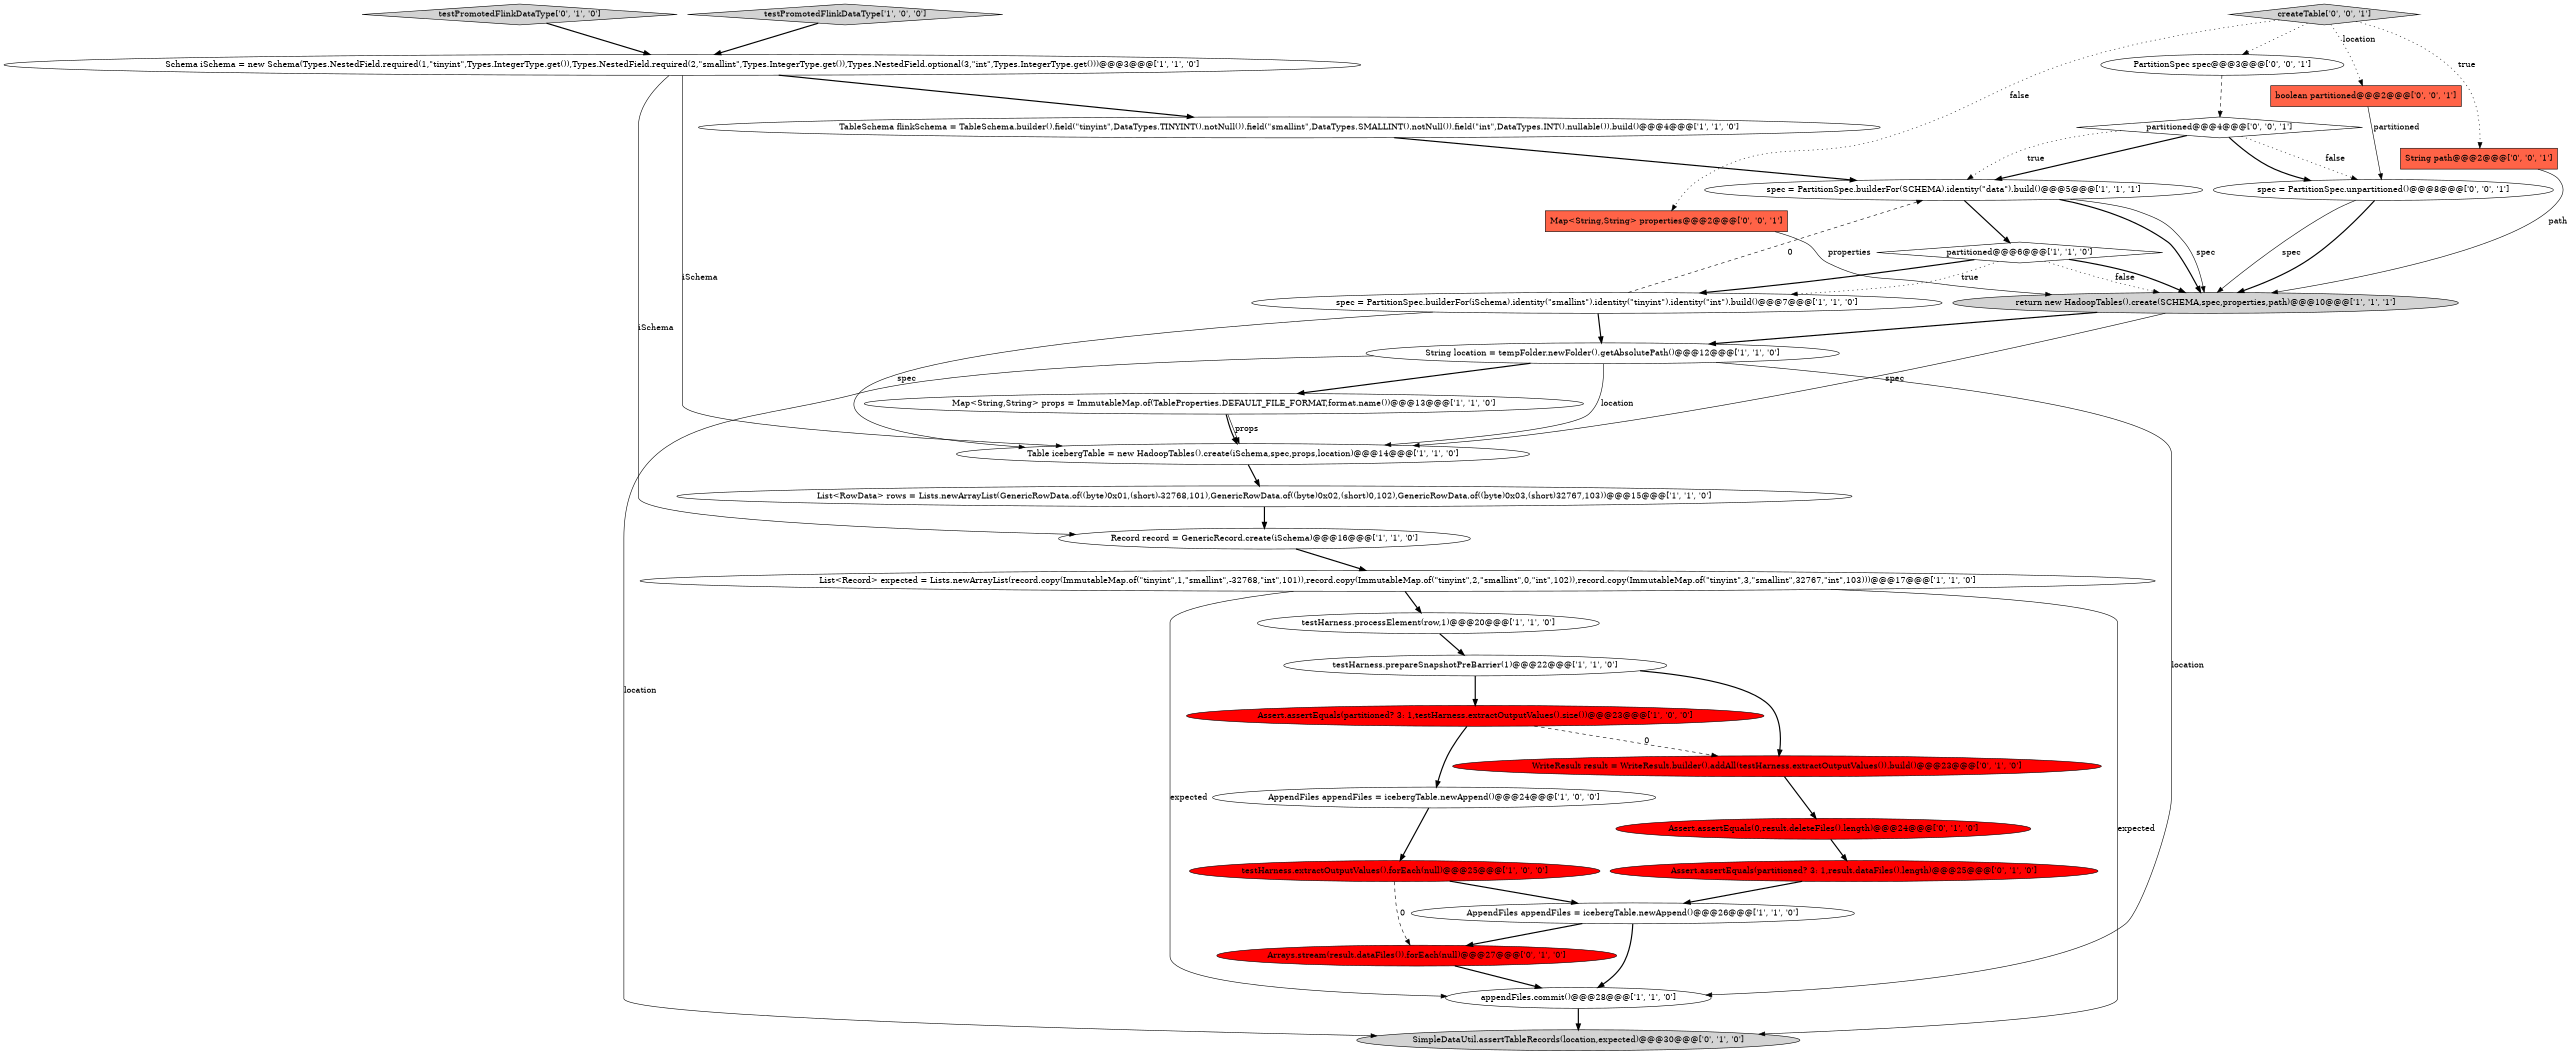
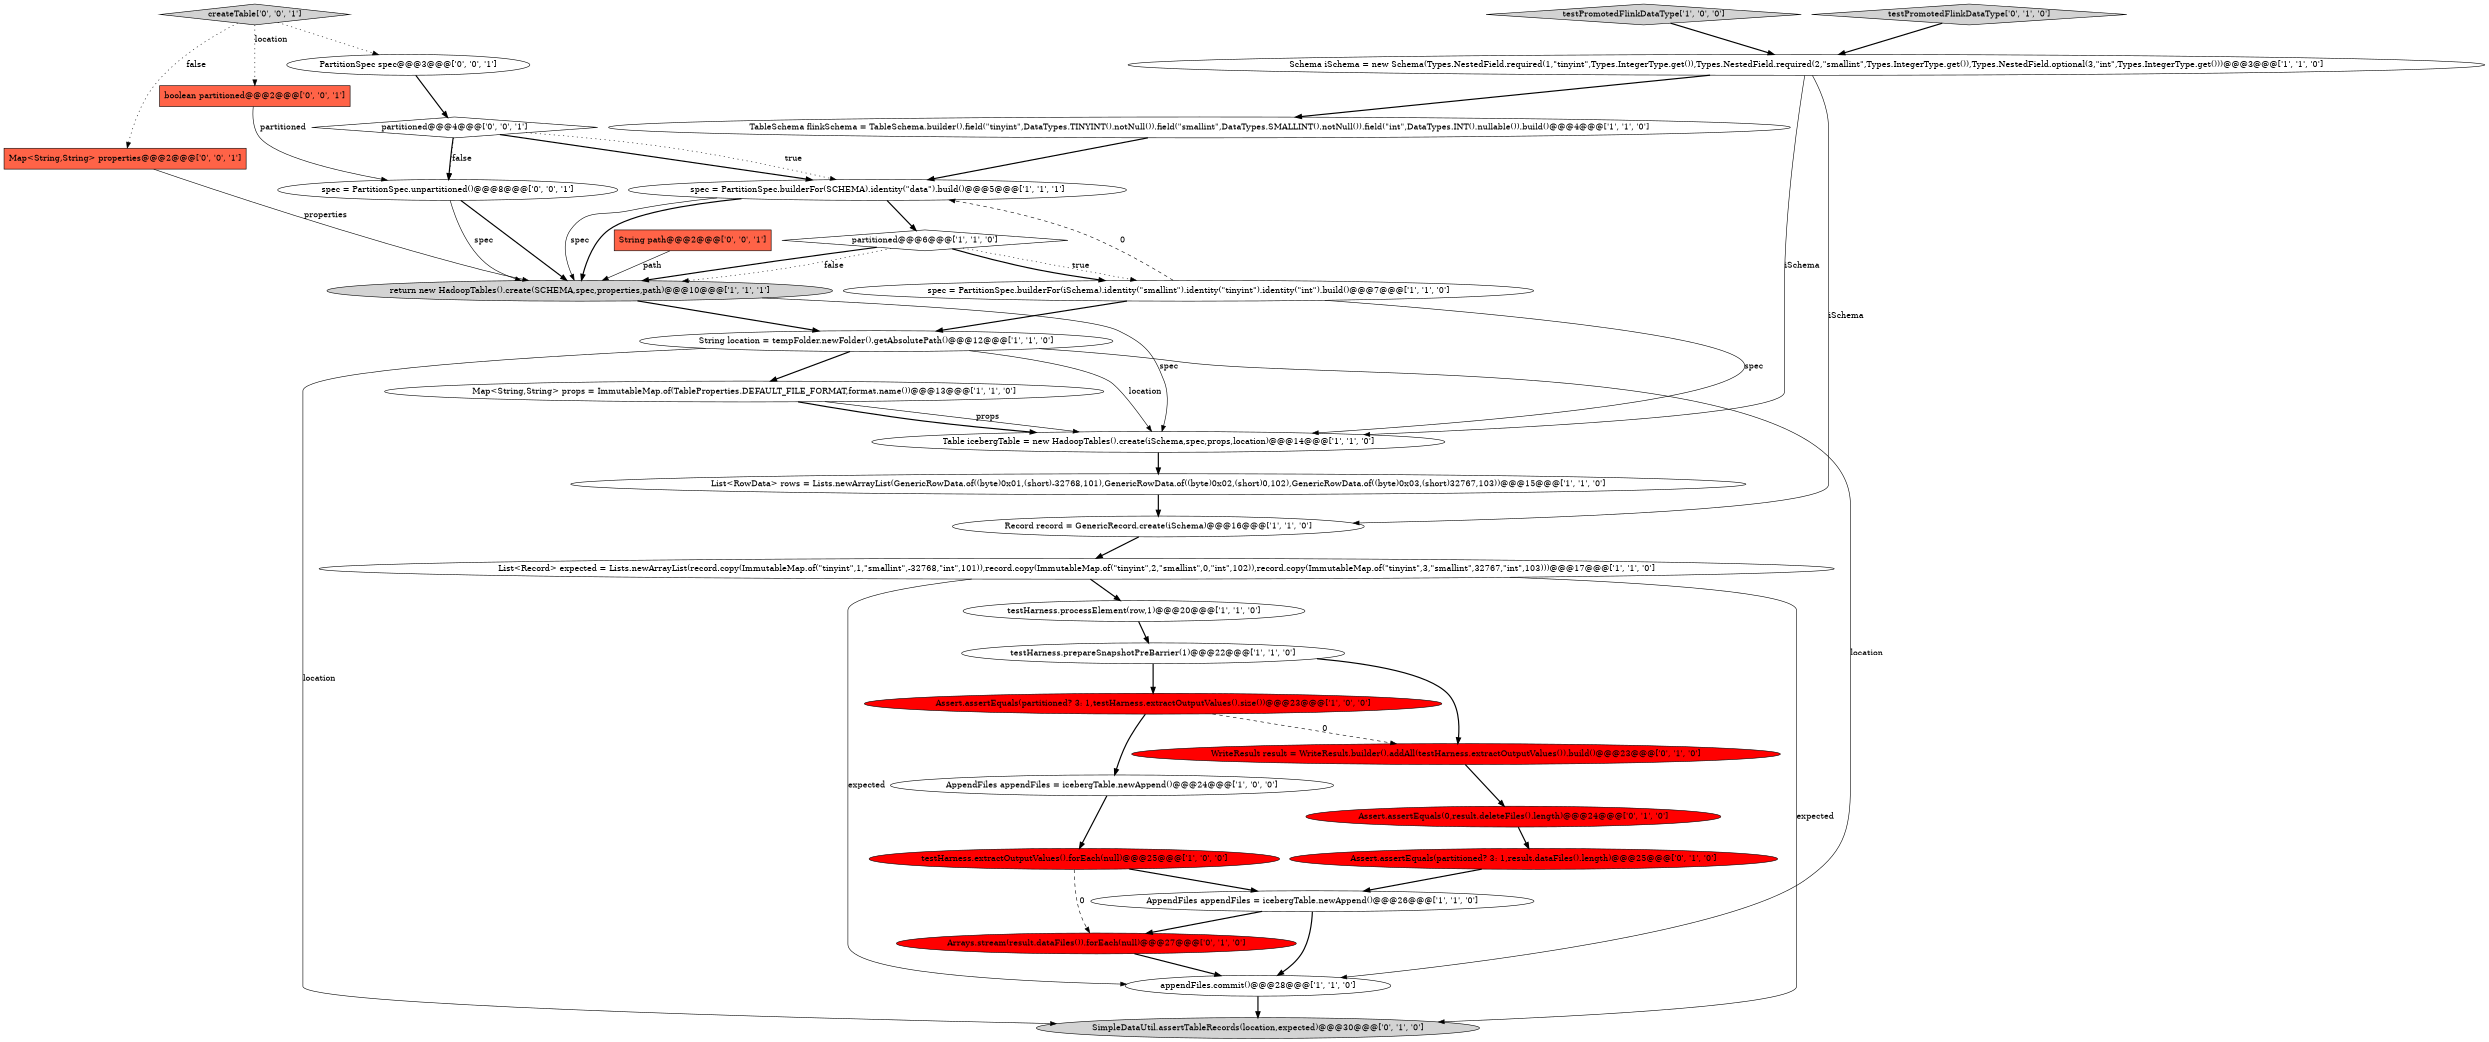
  digraph {
    node [fillcolor=white shape=ellipse style=filled]
    edge [style=bold]
    n1 [fillcolor=tomato label="boolean partitioned@@@2@@@['0', '0', '1']" shape=box]
    n2 [label="spec = PartitionSpec.unpartitioned()@@@8@@@['0', '0', '1']"]
    n3 [label="partitioned@@@4@@@['0', '0', '1']" shape=diamond]
    n4 [label="spec = PartitionSpec.builderFor(SCHEMA).identity(\"data\").build()@@@5@@@['1', '1', '1']"]
    n5 [fillcolor=tomato label="String path@@@2@@@['0', '0', '1']" shape=box]
    n6 [fillcolor=lightgray label="return new HadoopTables().create(SCHEMA,spec,properties,path)@@@10@@@['1', '1', '1']"]
    n7 [label="String location = tempFolder.newFolder().getAbsolutePath()@@@12@@@['1', '1', '0']"]
    n8 [label="Table icebergTable = new HadoopTables().create(iSchema,spec,props,location)@@@14@@@['1', '1', '0']"]
    n9 [label="testHarness.prepareSnapshotPreBarrier(1)@@@22@@@['1', '1', '0']"]
    n10 [fillcolor=red label="WriteResult result = WriteResult.builder().addAll(testHarness.extractOutputValues()).build()@@@23@@@['0', '1', '0']"]
    n11 [fillcolor=red label="Assert.assertEquals(partitioned? 3: 1,testHarness.extractOutputValues().size())@@@23@@@['1', '0', '0']"]
    n12 [fillcolor=red label="Assert.assertEquals(0,result.deleteFiles().length)@@@24@@@['0', '1', '0']"]
    n13 [label="AppendFiles appendFiles = icebergTable.newAppend()@@@24@@@['1', '0', '0']"]
    n14 [label="PartitionSpec spec@@@3@@@['0', '0', '1']"]
    n15 [label="partitioned@@@6@@@['1', '1', '0']" shape=diamond]
    n16 [label="spec = PartitionSpec.builderFor(iSchema).identity(\"smallint\").identity(\"tinyint\").identity(\"int\").build()@@@7@@@['1', '1', '0']"]
    n17 [fillcolor=tomato label="Map<String,String> properties@@@2@@@['0', '0', '1']" shape=box]
    n18 [label="AppendFiles appendFiles = icebergTable.newAppend()@@@26@@@['1', '1', '0']"]
    n19 [fillcolor=red label="Arrays.stream(result.dataFiles()).forEach(null)@@@27@@@['0', '1', '0']"]
    n20 [label="appendFiles.commit()@@@28@@@['1', '1', '0']"]
    n21 [fillcolor=lightgray label="SimpleDataUtil.assertTableRecords(location,expected)@@@30@@@['0', '1', '0']"]
    n22 [fillcolor=red label="Assert.assertEquals(partitioned? 3: 1,result.dataFiles().length)@@@25@@@['0', '1', '0']"]
    n23 [label="Map<String,String> props = ImmutableMap.of(TableProperties.DEFAULT_FILE_FORMAT,format.name())@@@13@@@['1', '1', '0']"]
    n24 [label="List<RowData> rows = Lists.newArrayList(GenericRowData.of((byte)0x01,(short)-32768,101),GenericRowData.of((byte)0x02,(short)0,102),GenericRowData.of((byte)0x03,(short)32767,103))@@@15@@@['1', '1', '0']"]
    n25 [label="Record record = GenericRecord.create(iSchema)@@@16@@@['1', '1', '0']"]
    n26 [label="List<Record> expected = Lists.newArrayList(record.copy(ImmutableMap.of(\"tinyint\",1,\"smallint\",-32768,\"int\",101)),record.copy(ImmutableMap.of(\"tinyint\",2,\"smallint\",0,\"int\",102)),record.copy(ImmutableMap.of(\"tinyint\",3,\"smallint\",32767,\"int\",103)))@@@17@@@['1', '1', '0']"]
    n27 [label="testHarness.processElement(row,1)@@@20@@@['1', '1', '0']"]
    n28 [fillcolor=lightgray label="testPromotedFlinkDataType['0', '1', '0']" shape=diamond]
    n29 [label="Schema iSchema = new Schema(Types.NestedField.required(1,\"tinyint\",Types.IntegerType.get()),Types.NestedField.required(2,\"smallint\",Types.IntegerType.get()),Types.NestedField.optional(3,\"int\",Types.IntegerType.get()))@@@3@@@['1', '1', '0']"]
    n30 [label="TableSchema flinkSchema = TableSchema.builder().field(\"tinyint\",DataTypes.TINYINT().notNull()).field(\"smallint\",DataTypes.SMALLINT().notNull()).field(\"int\",DataTypes.INT().nullable()).build()@@@4@@@['1', '1', '0']"]
    n31 [fillcolor=red label="testHarness.extractOutputValues().forEach(null)@@@25@@@['1', '0', '0']"]
    n32 [fillcolor=lightgray label="createTable['0', '0', '1']" shape=diamond]
    n33 [fillcolor=lightgray label="testPromotedFlinkDataType['1', '0', '0']" shape=diamond]
    n1 -> n2 [label=partitioned style=solid]
    n2 -> n6 [label=spec style=solid]
    n2 -> n6
    n3 -> n2 [label=false style=dotted]
    n3 -> n2
    n3 -> n4
    n3 -> n4 [label=true style=dotted]
    n4 -> n6
    n4 -> n6 [label=spec style=solid]
    n4 -> n15
    n5 -> n6 [label=path style=solid]
    n6 -> n7
    n6 -> n8 [label=spec style=solid]
    n7 -> n8 [label=location style=solid]
    n7 -> n20 [label=location style=solid]
    n7 -> n21 [label=location style=solid]
    n7 -> n23
    n8 -> n24
    n9 -> n10
    n9 -> n11
    n10 -> n12
    n11 -> n10 [label=0 style=dashed]
    n11 -> n13
    n12 -> n22
    n13 -> n31
-   n14 -> n3 [style=dashed]
+   n14 -> n3
    n15 -> n6 [label=false style=dotted]
    n15 -> n6
    n15 -> n16 [label=true style=dotted]
    n15 -> n16
    n16 -> n4 [label=0 style=dashed]
    n16 -> n7
    n16 -> n8 [label=spec style=solid]
    n17 -> n6 [label=properties style=solid]
    n18 -> n19
    n18 -> n20
    n19 -> n20
    n20 -> n21
    n22 -> n18
    n23 -> n8 [label=props style=solid]
    n23 -> n8
    n24 -> n25
    n25 -> n26
    n26 -> n20 [label=expected style=solid]
    n26 -> n21 [label=expected style=solid]
    n26 -> n27
    n27 -> n9
    n28 -> n29
    n29 -> n8 [label=iSchema style=solid]
    n29 -> n25 [label=iSchema style=solid]
    n29 -> n30
    n30 -> n4
    n31 -> n18
    n31 -> n19 [label=0 style=dashed]
    n32 -> n1 [label=location style=dotted]
-   n32 -> n5 [label=true style=dotted]
    n32 -> n14 [style=dotted]
    n32 -> n17 [label=false style=dotted]
    n33 -> n29
  }
